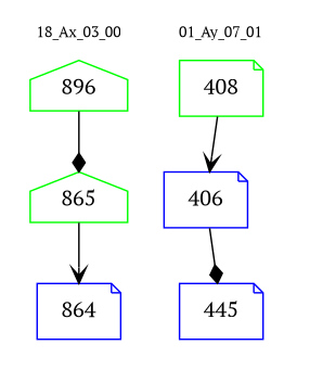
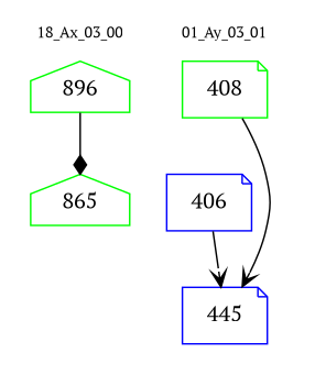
  digraph {
    fontname="PT Serif"
    node [color=green fontname="PT Serif" shape=note]
    edge [arrowhead=diamond color=black fontname="PT Serif"]
    n1 [label=896 shape=house]
    n2 [label=865 shape=house]
-   n3 [color=blue label=864]
    n4 [label=408]
    n5 [color=blue label=406]
    n6 [color=blue label=445]
    subgraph cluster_1 {
      color=white
      fontsize=10
      label="18_Ax_03_00"
      n1
      n2
-     n3
    }
    subgraph cluster_2 {
      color=white
      fontsize=10
-     label="01_Ay_07_01"
+     label="01_Ay_03_01"
      n4
      n5
      n6
    }
    n1 -> n2
-   n2 -> n3 [arrowhead=vee]
-   n4 -> n5 [arrowhead=vee]
-   n5 -> n6
+   n4 -> n6 [arrowhead=vee]
+   n5 -> n6 [arrowhead=vee]
  }
